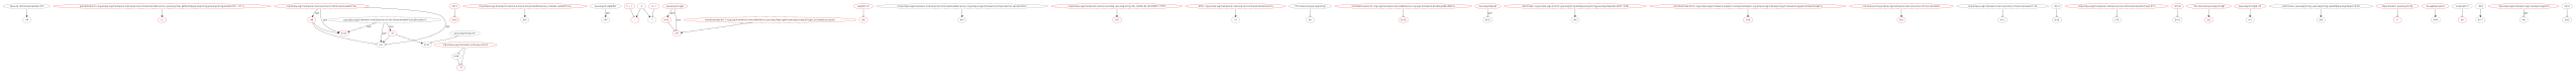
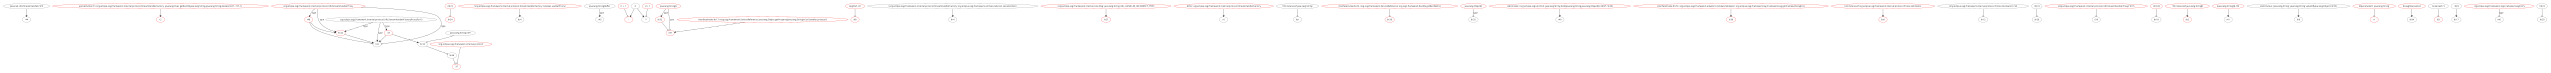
  digraph {
    fontname="Open Sans"
    node [color=red fontname="Open Sans"]
    edge [arrowhead=vee fontname="Open Sans"]
    n1 [color=gray40 label="(java.net.URLStreamHandler) $r9"]
    n2 [color=gray40 label=r44]
    n3 [label="specialinvoke r0.<org.eclipse.osgi.framework.internal.protocol.StreamHandlerFactory: java.lang.Class getBuiltIn(java.lang.String,java.lang.String,boolean)>(r1, r37, 1)"]
    n4 [label=r2]
    n5 [color=gray40 label="$r36"]
    n6 [label=r37]
    n7 [color=gray40 label="(java.lang.String) r39"]
    n8 [color=gray40 label="$r33"]
    n9 [label="org.eclipse.osgi.framework.internal.protocol.URLStreamHandlerProxy"]
    n10 [label=r48]
    n11 [label="$r42"]
    n12 [color=gray40 label=r43]
    n13 [label="'org.eclipse.osgi.framework.internal.protocol'"]
    n14 [label="r3[i1]"]
    n15 [label="$r24"]
    n16 [label="<org.eclipse.osgi.framework.internal.protocol.StreamHandlerFactory: boolean useNetProxy>"]
    n17 [color=gray40 label="$z4"]
    n18 [color=gray40 label="java.lang.StringBuffer"]
    n19 [color=gray40 label=r45]
    n20 [color=gray40 label=0]
    n21 [label=i1]
    n22 [color=gray40 label=i2]
    n23 [label="$r32"]
    n24 [label=r39]
    n25 [label="lengthof r41"]
    n26 [label="$i0"]
    n27 [color=gray40 label="<org.eclipse.osgi.framework.internal.protocol.StreamHandlerFactory: org.eclipse.osgi.framework.util.SecureAction secureAction>"]
    n28 [color=gray40 label="$r4"]
    n29 [color=gray40 label="org.eclipse.osgi.framework.internal.protocol.URLStreamHandlerFactoryProxyFor15"]
    n30 [label=r47]
    n31 [label="<org.eclipse.osgi.framework.internal.core.Msg: java.lang.String URL_HANDLER_INCORRECT_TYPE>"]
    n32 [label="$r27"]
    n33 [label="i1 + 1"]
    n34 [label="i2 + 1"]
    n35 [label="@this: org.eclipse.osgi.framework.internal.protocol.StreamHandlerFactory"]
    n36 [color=gray40 label=r0]
    n37 [color=gray40 label="r39 instanceof java.lang.String"]
    n38 [color=gray40 label="$z1"]
    n39 [label="interfaceinvoke $r26.<org.osgi.framework.ServiceReference: org.osgi.framework.Bundle getBundle()>()"]
    n40 [label="$r28"]
    n41 [label="java.lang.Object[]"]
    n42 [color=gray40 label="$r25"]
    n43 [label="staticinvoke <org.eclipse.osgi.util.NLS: java.lang.String bind(java.lang.String,java.lang.Object[])>($r27, $r25)"]
    n44 [color=gray40 label=r40]
    n45 [label="interfaceinvoke $r29.<org.eclipse.osgi.framework.adaptor.FrameworkAdaptor: org.eclipse.osgi.framework.log.FrameworkLog getFrameworkLog()>()"]
    n46 [label="$r30"]
    n47 [label="r44 instanceof org.eclipse.osgi.framework.internal.protocol.ProtocolActivator"]
    n48 [label="$z0"]
    n49 [color=gray40 label="(org.eclipse.osgi.framework.internal.protocol.ProtocolActivator) r44"]
    n50 [color=gray40 label="$r12"]
    n51 [label="java.lang.String[]"]
    n52 [color=gray40 label="r3[i1]"]
    n53 [color=gray40 label="$r26"]
    n54 [label="(org.eclipse.osgi.framework.internal.protocol.URLStreamHandlerProxy) $r15"]
    n55 [color=gray40 label=r38]
    n56 [label="r41[i2]"]
    n57 [color=gray40 label="$r18"]
    n58 [label="r39 instanceof java.lang.String[]"]
    n59 [label="$z2"]
    n60 [label="(java.lang.String[]) r39"]
    n61 [color=gray40 label=r41]
    n62 [color=gray40 label="staticinvoke <java.lang.String: java.lang.String valueOf(java.lang.Object)>(r35)"]
    n63 [color=gray40 label="$r6"]
    n64 [label="@parameter0: java.lang.String"]
    n65 [label=r1]
    n66 [label="@caughtexception"]
    n67 [color=gray40 label="$r34"]
    n68 [label="interfaceinvoke $r17.<org.osgi.framework.ServiceReference: java.lang.Object getProperty(java.lang.String)>('url.handler.protocol')"]
    n69 [color=gray40 label="instanceof r3"]
    n70 [label="$i3"]
    n71 [color=gray40 label="r3[i1]"]
    n72 [color=gray40 label="$r17"]
    n73 [label="org.eclipse.osgi.framework.log.FrameworkLogEntry"]
    n74 [color=gray40 label=r46]
    n75 [color=gray40 label="r3[i1]"]
    n76 [color=gray40 label="$r20"]
    n1 -> n2
    n3 -> n4
    n5 -> n6 [arrowhead=odot]
    n7 -> n8 [arrowhead=odot]
    n9 -> n10 [label=type]
    n9 -> n11 [label=type]
    n9 -> n12 [arrowhead=odot label=type]
    n10 -> n11
    n10 -> n12 [arrowhead=odot]
-   n13 -> n5 [arrowhead=odot]
+   n11 -> n12
+   n8 -> n5 [arrowhead=odot]
    n13 -> n6 [arrowhead=odot]
    n14 -> n15 [arrowhead=odot]
    n16 -> n17
    n18 -> n19 [label=type]
    n20 -> n21
    n20 -> n22
    n23 -> n24 [arrowhead=odot]
    n25 -> n26 [arrowhead=odot]
    n27 -> n28
    n29 -> n11 [label=type]
    n29 -> n12 [label=type]
    n29 -> n30 [label=type]
    n30 -> n8
    n30 -> n12
    n31 -> n32
    n33 -> n21 [arrowhead=odot]
    n34 -> n22 [arrowhead=odot]
    n35 -> n36
    n37 -> n38 [arrowhead=odot]
    n39 -> n40 [arrowhead=odot]
    n41 -> n42 [arrowhead=odot label=type]
    n43 -> n44
    n45 -> n46
    n47 -> n48
    n49 -> n50 [arrowhead=odot]
    n51 -> n23 [label=type]
    n51 -> n24 [arrowhead=odot label=type]
    n52 -> n53 [arrowhead=odot]
    n54 -> n55 [arrowhead=odot]
    n56 -> n57 [arrowhead=odot]
    n58 -> n59
    n60 -> n61
    n62 -> n63
    n64 -> n65 [arrowhead=odot]
    n66 -> n67
    n68 -> n24
    n69 -> n70 [arrowhead=odot]
    n71 -> n72
    n73 -> n74 [arrowhead=odot label=type]
    n75 -> n76 [arrowhead=odot]
  }
